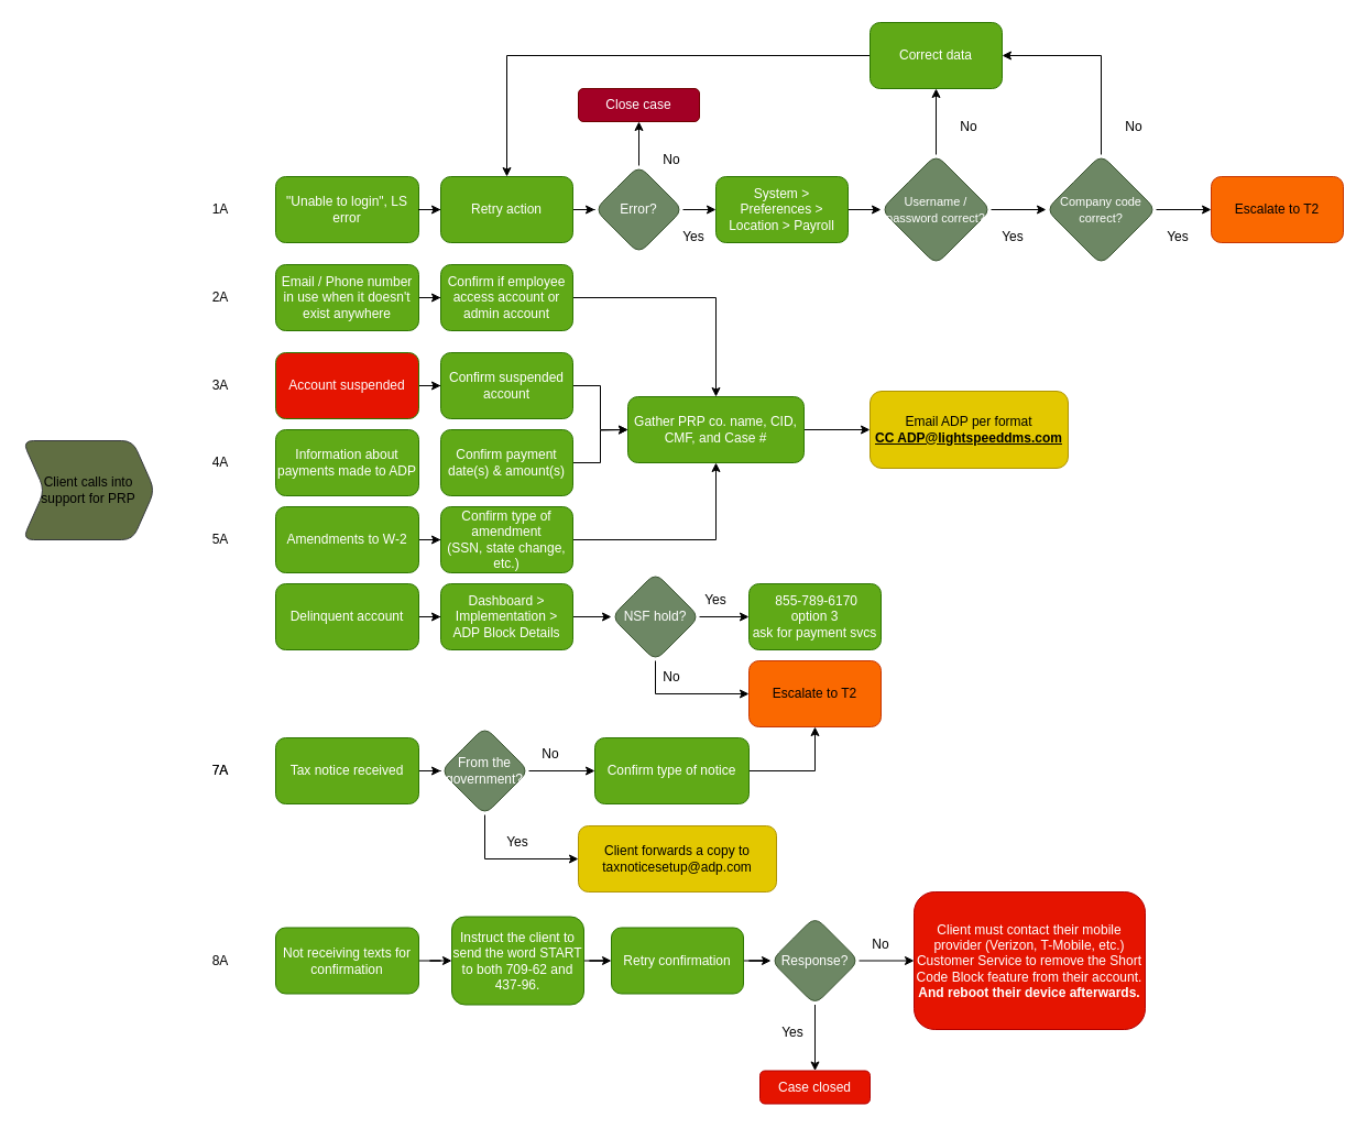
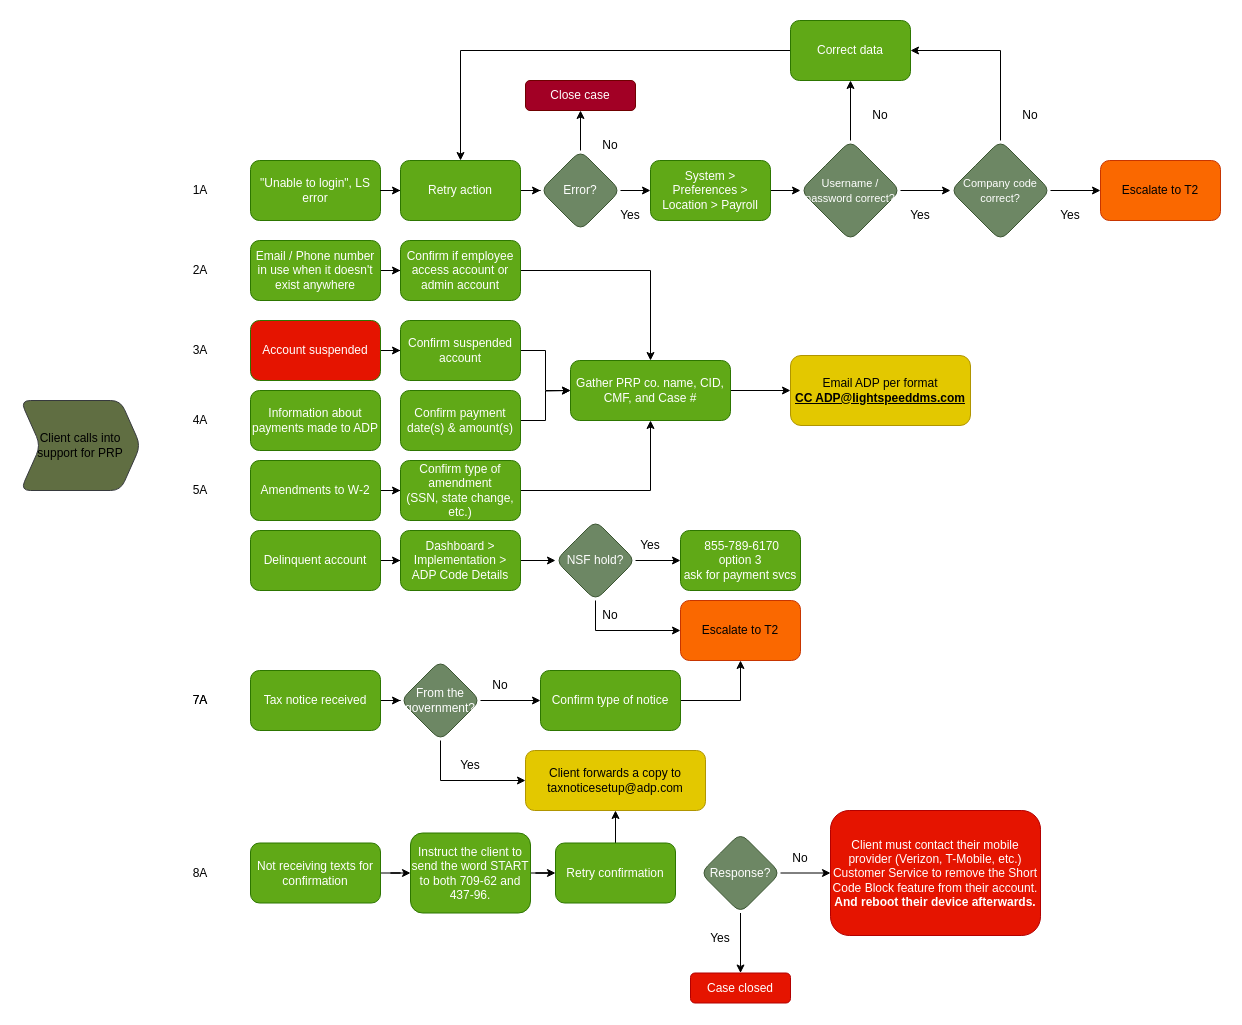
  <mxCell id="0" />
  <mxCell id="1" parent="0" />
  <mxCell id="2" value="Client calls into support for PRP" style="shape=step;perimeter=stepPerimeter;whiteSpace=wrap;html=1;fixedSize=1;fillColor=#606E42;strokeColor=#36393d;rounded=1;" parent="1" vertex="1"><mxGeometry x="20" y="400" width="120" height="90" as="geometry" /></mxCell>
  <mxCell id="3" value="" style="edgeStyle=orthogonalEdgeStyle;rounded=0;orthogonalLoop=1;jettySize=auto;html=1;" parent="1" source="25" target="16" edge="1"><mxGeometry relative="1" as="geometry"><mxPoint x="690" y="190" as="sourcePoint" /></mxGeometry></mxCell>
  <mxCell id="4" value="&quot;Unable to login&quot;, LS error" style="rounded=1;whiteSpace=wrap;html=1;fillColor=#60a917;strokeColor=#2D7600;fontColor=#ffffff;" parent="1" vertex="1"><mxGeometry x="250" y="160" width="130" height="60" as="geometry" /></mxCell>
  <mxCell id="5" value="" style="edgeStyle=orthogonalEdgeStyle;rounded=0;orthogonalLoop=1;jettySize=auto;html=1;" parent="1" source="6" target="38" edge="1"><mxGeometry relative="1" as="geometry" /></mxCell>
  <mxCell id="6" value="Account suspended" style="whiteSpace=wrap;html=1;fillColor=#e51400;strokeColor=#2D7600;fontColor=#ffffff;rounded=1;" parent="1" vertex="1"><mxGeometry x="250" y="320" width="130" height="60" as="geometry" /></mxCell>
  <mxCell id="7" value="Information about payments made to ADP" style="whiteSpace=wrap;html=1;fillColor=#60a917;strokeColor=#2D7600;fontColor=#ffffff;rounded=1;" parent="1" vertex="1"><mxGeometry x="250" y="390" width="130" height="60" as="geometry" /></mxCell>
  <mxCell id="8" value="" style="edgeStyle=orthogonalEdgeStyle;rounded=0;orthogonalLoop=1;jettySize=auto;html=1;" parent="1" source="9" target="42" edge="1"><mxGeometry relative="1" as="geometry" /></mxCell>
  <mxCell id="9" value="Amendments to W-2" style="whiteSpace=wrap;html=1;fillColor=#60a917;strokeColor=#2D7600;fontColor=#ffffff;rounded=1;" parent="1" vertex="1"><mxGeometry x="250" y="460" width="130" height="60" as="geometry" /></mxCell>
  <mxCell id="10" value="" style="edgeStyle=orthogonalEdgeStyle;rounded=0;orthogonalLoop=1;jettySize=auto;html=1;" parent="1" source="11" target="48" edge="1"><mxGeometry relative="1" as="geometry" /></mxCell>
  <mxCell id="11" value="Tax notice received" style="whiteSpace=wrap;html=1;fillColor=#60a917;strokeColor=#2D7600;fontColor=#ffffff;rounded=1;" parent="1" vertex="1"><mxGeometry x="250" y="670" width="130" height="60" as="geometry" /></mxCell>
  <mxCell id="12" value="" style="edgeStyle=orthogonalEdgeStyle;rounded=0;orthogonalLoop=1;jettySize=auto;html=1;" parent="1" source="13" target="56" edge="1"><mxGeometry relative="1" as="geometry" /></mxCell>
  <mxCell id="13" value="Not receiving texts for confirmation" style="whiteSpace=wrap;html=1;fillColor=#60a917;strokeColor=#2D7600;fontColor=#ffffff;rounded=1;" parent="1" vertex="1"><mxGeometry x="250" y="842.5" width="130" height="60" as="geometry" /></mxCell>
  <mxCell id="14" value="" style="edgeStyle=orthogonalEdgeStyle;rounded=0;orthogonalLoop=1;jettySize=auto;html=1;exitX=1;exitY=0.5;exitDx=0;exitDy=0;" parent="1" source="16" target="19" edge="1"><mxGeometry relative="1" as="geometry"><mxPoint x="1050" y="470" as="sourcePoint" /></mxGeometry></mxCell>
  <mxCell id="15" value="" style="edgeStyle=orthogonalEdgeStyle;rounded=0;orthogonalLoop=1;jettySize=auto;html=1;exitX=1;exitY=0.5;exitDx=0;exitDy=0;" parent="1" source="4" target="23" edge="1"><mxGeometry relative="1" as="geometry"><mxPoint x="640" y="300" as="sourcePoint" /></mxGeometry></mxCell>
  <mxCell id="16" value="System &amp;gt; Preferences &amp;gt; Location &amp;gt; Payroll" style="whiteSpace=wrap;html=1;fillColor=#60a917;strokeColor=#2D7600;fontColor=#ffffff;rounded=1;" parent="1" vertex="1"><mxGeometry x="650" y="160" width="120" height="60" as="geometry" /></mxCell>
  <mxCell id="17" value="" style="edgeStyle=orthogonalEdgeStyle;rounded=0;orthogonalLoop=1;jettySize=auto;html=1;" parent="1" source="19" target="21" edge="1"><mxGeometry relative="1" as="geometry" /></mxCell>
  <mxCell id="18" value="" style="edgeStyle=orthogonalEdgeStyle;rounded=0;orthogonalLoop=1;jettySize=auto;html=1;" parent="1" source="19" target="32" edge="1"><mxGeometry relative="1" as="geometry" /></mxCell>
  <mxCell id="19" value="&lt;font style=&quot;font-size: 11px;&quot;&gt;Username / password correct?&lt;/font&gt;" style="rhombus;whiteSpace=wrap;html=1;fillColor=#6d8764;strokeColor=#3A5431;fontColor=#ffffff;rounded=1;" parent="1" vertex="1"><mxGeometry x="800" y="140" width="100" height="100" as="geometry" /></mxCell>
  <mxCell id="20" style="edgeStyle=orthogonalEdgeStyle;rounded=0;orthogonalLoop=1;jettySize=auto;html=1;exitX=0;exitY=0.5;exitDx=0;exitDy=0;entryX=0.5;entryY=0;entryDx=0;entryDy=0;" parent="1" source="21" target="23" edge="1"><mxGeometry relative="1" as="geometry" /></mxCell>
  <mxCell id="21" value="Correct data" style="whiteSpace=wrap;html=1;fillColor=#60a917;strokeColor=#2D7600;fontColor=#ffffff;rounded=1;" parent="1" vertex="1"><mxGeometry x="790" y="20" width="120" height="60" as="geometry" /></mxCell>
  <mxCell id="22" value="" style="edgeStyle=orthogonalEdgeStyle;rounded=0;orthogonalLoop=1;jettySize=auto;html=1;" parent="1" source="23" target="25" edge="1"><mxGeometry relative="1" as="geometry" /></mxCell>
  <mxCell id="23" value="Retry action" style="whiteSpace=wrap;html=1;fillColor=#60a917;strokeColor=#2D7600;fontColor=#ffffff;rounded=1;" parent="1" vertex="1"><mxGeometry x="400" y="160" width="120" height="60" as="geometry" /></mxCell>
  <mxCell id="24" value="" style="edgeStyle=orthogonalEdgeStyle;rounded=0;orthogonalLoop=1;jettySize=auto;html=1;" parent="1" source="25" target="26" edge="1"><mxGeometry relative="1" as="geometry" /></mxCell>
  <mxCell id="25" value="Error?" style="rhombus;whiteSpace=wrap;html=1;fillColor=#6d8764;strokeColor=#3A5431;fontColor=#ffffff;rounded=1;" parent="1" vertex="1"><mxGeometry x="540" y="150" width="80" height="80" as="geometry" /></mxCell>
  <mxCell id="26" value="Close case" style="whiteSpace=wrap;html=1;fillColor=#a20025;strokeColor=#6F0000;fontColor=#ffffff;rounded=1;" parent="1" vertex="1"><mxGeometry x="525" y="80" width="110" height="30" as="geometry" /></mxCell>
  <mxCell id="27" value="No" style="text;html=1;align=center;verticalAlign=middle;whiteSpace=wrap;rounded=0;" parent="1" vertex="1"><mxGeometry x="850" y="100" width="60" height="30" as="geometry" /></mxCell>
  <mxCell id="28" value="Yes" style="text;html=1;align=center;verticalAlign=middle;whiteSpace=wrap;rounded=0;" parent="1" vertex="1"><mxGeometry x="600" y="200" width="60" height="30" as="geometry" /></mxCell>
  <mxCell id="29" value="No" style="text;html=1;align=center;verticalAlign=middle;whiteSpace=wrap;rounded=0;" parent="1" vertex="1"><mxGeometry x="580" y="130" width="60" height="30" as="geometry" /></mxCell>
  <mxCell id="30" style="edgeStyle=orthogonalEdgeStyle;rounded=0;orthogonalLoop=1;jettySize=auto;html=1;exitX=0.5;exitY=0;exitDx=0;exitDy=0;entryX=1;entryY=0.5;entryDx=0;entryDy=0;" parent="1" source="32" target="21" edge="1"><mxGeometry relative="1" as="geometry" /></mxCell>
  <mxCell id="31" value="" style="edgeStyle=orthogonalEdgeStyle;rounded=0;orthogonalLoop=1;jettySize=auto;html=1;" parent="1" source="32" target="36" edge="1"><mxGeometry relative="1" as="geometry"><mxPoint x="1090" y="190" as="targetPoint" /></mxGeometry></mxCell>
  <mxCell id="32" value="&lt;font style=&quot;font-size: 11px;&quot;&gt;Company code correct?&lt;/font&gt;" style="rhombus;whiteSpace=wrap;html=1;fillColor=#6d8764;strokeColor=#3A5431;fontColor=#ffffff;rounded=1;" parent="1" vertex="1"><mxGeometry x="950" y="140" width="100" height="100" as="geometry" /></mxCell>
  <mxCell id="33" value="No" style="text;html=1;align=center;verticalAlign=middle;whiteSpace=wrap;rounded=0;" parent="1" vertex="1"><mxGeometry x="1000" y="100" width="60" height="30" as="geometry" /></mxCell>
  <mxCell id="34" value="Yes" style="text;html=1;align=center;verticalAlign=middle;whiteSpace=wrap;rounded=0;" parent="1" vertex="1"><mxGeometry x="890" y="200" width="60" height="30" as="geometry" /></mxCell>
  <mxCell id="35" value="Yes" style="text;html=1;align=center;verticalAlign=middle;whiteSpace=wrap;rounded=0;" parent="1" vertex="1"><mxGeometry x="1040" y="200" width="60" height="30" as="geometry" /></mxCell>
  <mxCell id="36" value="Escalate to T2" style="whiteSpace=wrap;html=1;fillColor=#fa6800;strokeColor=#C73500;fontColor=#000000;rounded=1;" parent="1" vertex="1"><mxGeometry x="1100" y="160" width="120" height="60" as="geometry" /></mxCell>
  <mxCell id="37" style="edgeStyle=orthogonalEdgeStyle;rounded=0;orthogonalLoop=1;jettySize=auto;html=1;exitX=1;exitY=0.5;exitDx=0;exitDy=0;" edge="1" parent="1" source="38" target="44"><mxGeometry relative="1" as="geometry" /></mxCell>
  <mxCell id="38" value="Confirm suspended account" style="whiteSpace=wrap;html=1;fillColor=#60a917;strokeColor=#2D7600;fontColor=#ffffff;rounded=1;" parent="1" vertex="1"><mxGeometry x="400" y="320" width="120" height="60" as="geometry" /></mxCell>
  <mxCell id="39" style="edgeStyle=orthogonalEdgeStyle;rounded=0;orthogonalLoop=1;jettySize=auto;html=1;exitX=1;exitY=0.5;exitDx=0;exitDy=0;" edge="1" parent="1" source="40"><mxGeometry relative="1" as="geometry"><mxPoint x="570" y="390" as="targetPoint" /></mxGeometry></mxCell>
  <mxCell id="40" value="Confirm payment date(s) &amp;amp; amount(s)" style="whiteSpace=wrap;html=1;fillColor=#60a917;strokeColor=#2D7600;fontColor=#ffffff;rounded=1;" parent="1" vertex="1"><mxGeometry x="400" y="390" width="120" height="60" as="geometry" /></mxCell>
  <mxCell id="41" style="edgeStyle=orthogonalEdgeStyle;rounded=0;orthogonalLoop=1;jettySize=auto;html=1;exitX=1;exitY=0.5;exitDx=0;exitDy=0;" parent="1" source="42" target="44" edge="1"><mxGeometry relative="1" as="geometry" /></mxCell>
  <mxCell id="42" value="Confirm type of amendment&lt;div&gt;(SSN, state change, etc.)&lt;/div&gt;" style="whiteSpace=wrap;html=1;fillColor=#60a917;strokeColor=#2D7600;fontColor=#ffffff;rounded=1;" parent="1" vertex="1"><mxGeometry x="400" y="460" width="120" height="60" as="geometry" /></mxCell>
  <mxCell id="43" style="edgeStyle=orthogonalEdgeStyle;rounded=0;orthogonalLoop=1;jettySize=auto;html=1;exitX=1;exitY=0.5;exitDx=0;exitDy=0;" parent="1" source="44" target="45" edge="1"><mxGeometry relative="1" as="geometry" /></mxCell>
  <mxCell id="44" value="Gather PRP co. name, CID, CMF, and Case #" style="whiteSpace=wrap;html=1;fillColor=#60a917;strokeColor=#2D7600;fontColor=#ffffff;rounded=1;" parent="1" vertex="1"><mxGeometry x="570" y="360" width="160" height="60" as="geometry" /></mxCell>
  <mxCell id="45" value="Email ADP per format&lt;div&gt;&lt;b&gt;&lt;u&gt;CC ADP@lightspeeddms.com&lt;/u&gt;&lt;/b&gt;&lt;/div&gt;" style="whiteSpace=wrap;html=1;fillColor=#e3c800;strokeColor=#B09500;fontColor=#000000;rounded=1;" parent="1" vertex="1"><mxGeometry x="790" y="355" width="180" height="70" as="geometry" /></mxCell>
  <mxCell id="46" value="" style="edgeStyle=orthogonalEdgeStyle;rounded=0;orthogonalLoop=1;jettySize=auto;html=1;exitX=0.5;exitY=1;exitDx=0;exitDy=0;entryX=0;entryY=0.5;entryDx=0;entryDy=0;" parent="1" source="48" target="49" edge="1"><mxGeometry relative="1" as="geometry" /></mxCell>
  <mxCell id="47" style="edgeStyle=orthogonalEdgeStyle;rounded=0;orthogonalLoop=1;jettySize=auto;html=1;exitX=1;exitY=0.5;exitDx=0;exitDy=0;" parent="1" source="48" target="51" edge="1"><mxGeometry relative="1" as="geometry" /></mxCell>
  <mxCell id="48" value="From the government?" style="rhombus;whiteSpace=wrap;html=1;fillColor=#6d8764;strokeColor=#3A5431;fontColor=#ffffff;rounded=1;" parent="1" vertex="1"><mxGeometry x="400" y="660" width="80" height="80" as="geometry" /></mxCell>
  <mxCell id="49" value="Client forwards a copy to taxnoticesetup@adp.com" style="whiteSpace=wrap;html=1;fillColor=#e3c800;strokeColor=#B09500;fontColor=#000000;rounded=1;" parent="1" vertex="1"><mxGeometry x="525" y="750" width="180" height="60" as="geometry" /></mxCell>
  <mxCell id="50" style="edgeStyle=orthogonalEdgeStyle;rounded=0;orthogonalLoop=1;jettySize=auto;html=1;exitX=1;exitY=0.5;exitDx=0;exitDy=0;entryX=0.5;entryY=1;entryDx=0;entryDy=0;" parent="1" source="51" target="52" edge="1"><mxGeometry relative="1" as="geometry" /></mxCell>
  <mxCell id="51" value="Confirm type of notice" style="whiteSpace=wrap;html=1;fillColor=#60a917;strokeColor=#2D7600;fontColor=#ffffff;rounded=1;" parent="1" vertex="1"><mxGeometry x="540" y="670" width="140" height="60" as="geometry" /></mxCell>
  <mxCell id="52" value="Escalate to T2" style="whiteSpace=wrap;html=1;fillColor=#fa6800;strokeColor=#C73500;fontColor=#000000;rounded=1;" parent="1" vertex="1"><mxGeometry x="680" y="600" width="120" height="60" as="geometry" /></mxCell>
  <mxCell id="53" value="Yes" style="text;html=1;align=center;verticalAlign=middle;whiteSpace=wrap;rounded=0;" parent="1" vertex="1"><mxGeometry x="440" y="750" width="60" height="30" as="geometry" /></mxCell>
  <mxCell id="54" value="No" style="text;html=1;align=center;verticalAlign=middle;whiteSpace=wrap;rounded=0;" parent="1" vertex="1"><mxGeometry x="470" y="670" width="60" height="30" as="geometry" /></mxCell>
  <mxCell id="55" value="" style="edgeStyle=orthogonalEdgeStyle;rounded=0;orthogonalLoop=1;jettySize=auto;html=1;" parent="1" source="56" target="58" edge="1"><mxGeometry relative="1" as="geometry" /></mxCell>
  <mxCell id="56" value="&lt;div&gt;Instruct the client to send the word START to both 709-62 and 437-96.&lt;/div&gt;" style="whiteSpace=wrap;html=1;fillColor=#60a917;strokeColor=#2D7600;fontColor=#ffffff;rounded=1;" parent="1" vertex="1"><mxGeometry x="410" y="832.5" width="120" height="80" as="geometry" /></mxCell>
- <mxCell id="57" value="" style="edgeStyle=orthogonalEdgeStyle;rounded=0;orthogonalLoop=1;jettySize=auto;html=1;" parent="1" source="58" target="61" edge="1"><mxGeometry relative="1" as="geometry" /></mxCell>
+ <mxCell id="57" value="" style="edgeStyle=orthogonalEdgeStyle;rounded=0;orthogonalLoop=1;jettySize=auto;html=1;" parent="1" source="58" target="49" edge="1"><mxGeometry relative="1" as="geometry" /></mxCell>
  <mxCell id="58" value="Retry confirmation" style="whiteSpace=wrap;html=1;fillColor=#60a917;strokeColor=#2D7600;fontColor=#ffffff;rounded=1;" parent="1" vertex="1"><mxGeometry x="555" y="842.5" width="120" height="60" as="geometry" /></mxCell>
  <mxCell id="59" value="" style="edgeStyle=orthogonalEdgeStyle;rounded=0;orthogonalLoop=1;jettySize=auto;html=1;" parent="1" source="61" target="62" edge="1"><mxGeometry relative="1" as="geometry" /></mxCell>
  <mxCell id="60" value="" style="edgeStyle=orthogonalEdgeStyle;rounded=0;orthogonalLoop=1;jettySize=auto;html=1;" parent="1" source="61" target="63" edge="1"><mxGeometry relative="1" as="geometry" /></mxCell>
  <mxCell id="61" value="Response?" style="rhombus;whiteSpace=wrap;html=1;fillColor=#6d8764;strokeColor=#3A5431;fontColor=#ffffff;rounded=1;" parent="1" vertex="1"><mxGeometry x="700" y="832.5" width="80" height="80" as="geometry" /></mxCell>
  <mxCell id="62" value="Case closed" style="whiteSpace=wrap;html=1;fillColor=#e51400;strokeColor=#B20000;fontColor=#ffffff;rounded=1;" parent="1" vertex="1"><mxGeometry x="690" y="972.5" width="100" height="30" as="geometry" /></mxCell>
  <mxCell id="63" value="Client must contact their mobile provider (Verizon, T-Mobile, etc.) Customer Service to remove the Short Code Block feature from their account.&lt;div&gt;&lt;b&gt;And reboot their device afterwards.&lt;/b&gt;&lt;/div&gt;" style="whiteSpace=wrap;html=1;fillColor=#e51400;strokeColor=#B20000;fontColor=#ffffff;rounded=1;" parent="1" vertex="1"><mxGeometry x="830" y="810" width="210" height="125" as="geometry" /></mxCell>
  <mxCell id="64" value="No" style="text;html=1;align=center;verticalAlign=middle;whiteSpace=wrap;rounded=0;" parent="1" vertex="1"><mxGeometry x="770" y="842.5" width="60" height="30" as="geometry" /></mxCell>
  <mxCell id="65" value="Yes" style="text;html=1;align=center;verticalAlign=middle;whiteSpace=wrap;rounded=0;" parent="1" vertex="1"><mxGeometry x="700" y="922.5" width="40" height="30" as="geometry" /></mxCell>
  <mxCell id="66" value="" style="edgeStyle=orthogonalEdgeStyle;rounded=0;orthogonalLoop=1;jettySize=auto;html=1;" parent="1" source="67" target="69" edge="1"><mxGeometry relative="1" as="geometry" /></mxCell>
  <mxCell id="67" value="Email / Phone number in use when it doesn't exist anywhere" style="whiteSpace=wrap;html=1;fillColor=#60a917;strokeColor=#2D7600;fontColor=#ffffff;rounded=1;" parent="1" vertex="1"><mxGeometry x="250" y="240" width="130" height="60" as="geometry" /></mxCell>
  <mxCell id="68" style="edgeStyle=orthogonalEdgeStyle;rounded=0;orthogonalLoop=1;jettySize=auto;html=1;exitX=1;exitY=0.5;exitDx=0;exitDy=0;" edge="1" parent="1" source="69" target="44"><mxGeometry relative="1" as="geometry" /></mxCell>
  <mxCell id="69" value="Confirm if employee access account or admin account" style="whiteSpace=wrap;html=1;fillColor=#60a917;strokeColor=#2D7600;fontColor=#ffffff;rounded=1;" parent="1" vertex="1"><mxGeometry x="400" y="240" width="120" height="60" as="geometry" /></mxCell>
  <mxCell id="70" style="edgeStyle=orthogonalEdgeStyle;rounded=0;orthogonalLoop=1;jettySize=auto;html=1;exitX=1;exitY=0.5;exitDx=0;exitDy=0;" parent="1" source="71" target="73" edge="1"><mxGeometry relative="1" as="geometry" /></mxCell>
  <mxCell id="71" value="Delinquent account" style="whiteSpace=wrap;html=1;fillColor=#60a917;strokeColor=#2D7600;fontColor=#ffffff;rounded=1;" parent="1" vertex="1"><mxGeometry x="250" y="530" width="130" height="60" as="geometry" /></mxCell>
  <mxCell id="72" value="" style="edgeStyle=orthogonalEdgeStyle;rounded=0;orthogonalLoop=1;jettySize=auto;html=1;" parent="1" source="73" target="76" edge="1"><mxGeometry relative="1" as="geometry" /></mxCell>
- <mxCell id="73" value="Dashboard &amp;gt; Implementation &amp;gt; ADP Block Details" style="whiteSpace=wrap;html=1;fillColor=#60a917;strokeColor=#2D7600;fontColor=#ffffff;rounded=1;" parent="1" vertex="1"><mxGeometry x="400" y="530" width="120" height="60" as="geometry" /></mxCell>
+ <mxCell id="73" value="Dashboard &amp;gt; Implementation &amp;gt; ADP Code Details" style="whiteSpace=wrap;html=1;fillColor=#60a917;strokeColor=#2D7600;fontColor=#ffffff;rounded=1;" parent="1" vertex="1"><mxGeometry x="400" y="530" width="120" height="60" as="geometry" /></mxCell>
  <mxCell id="74" value="" style="edgeStyle=orthogonalEdgeStyle;rounded=0;orthogonalLoop=1;jettySize=auto;html=1;" parent="1" source="76" target="77" edge="1"><mxGeometry relative="1" as="geometry" /></mxCell>
  <mxCell id="75" style="edgeStyle=orthogonalEdgeStyle;rounded=0;orthogonalLoop=1;jettySize=auto;html=1;exitX=0.5;exitY=1;exitDx=0;exitDy=0;" parent="1" source="76" target="52" edge="1"><mxGeometry relative="1" as="geometry" /></mxCell>
  <mxCell id="76" value="NSF hold?" style="rhombus;whiteSpace=wrap;html=1;fillColor=#6d8764;strokeColor=#3A5431;fontColor=#ffffff;rounded=1;" parent="1" vertex="1"><mxGeometry x="555" y="520" width="80" height="80" as="geometry" /></mxCell>
  <mxCell id="77" value="&lt;div&gt;&amp;nbsp;855-789-6170&lt;/div&gt;&lt;div&gt;&amp;nbsp;option 3&amp;nbsp;&lt;/div&gt;&lt;div&gt;ask for payment svcs&lt;/div&gt;" style="whiteSpace=wrap;html=1;fillColor=#60a917;strokeColor=#2D7600;fontColor=#ffffff;rounded=1;" parent="1" vertex="1"><mxGeometry x="680" y="530" width="120" height="60" as="geometry" /></mxCell>
  <mxCell id="78" value="No" style="text;html=1;align=center;verticalAlign=middle;whiteSpace=wrap;rounded=0;" parent="1" vertex="1"><mxGeometry x="580" y="600" width="60" height="30" as="geometry" /></mxCell>
  <mxCell id="79" value="Yes" style="text;html=1;align=center;verticalAlign=middle;whiteSpace=wrap;rounded=0;" parent="1" vertex="1"><mxGeometry x="620" y="530" width="60" height="30" as="geometry" /></mxCell>
  <mxCell id="80" value="1A" style="text;html=1;align=center;verticalAlign=middle;whiteSpace=wrap;rounded=0;" vertex="1" parent="1"><mxGeometry x="160" y="175" width="80" height="30" as="geometry" /></mxCell>
  <mxCell id="81" value="2A" style="text;html=1;align=center;verticalAlign=middle;whiteSpace=wrap;rounded=0;" vertex="1" parent="1"><mxGeometry x="160" y="255" width="80" height="30" as="geometry" /></mxCell>
  <mxCell id="82" value="3A" style="text;html=1;align=center;verticalAlign=middle;whiteSpace=wrap;rounded=0;" vertex="1" parent="1"><mxGeometry x="160" y="335" width="80" height="30" as="geometry" /></mxCell>
  <mxCell id="83" value="4A&lt;span style=&quot;color: rgba(0, 0, 0, 0); font-family: monospace; font-size: 0px; text-align: start; text-wrap: nowrap;&quot;&gt;%3CmxGraphModel%3E%3Croot%3E%3CmxCell%20id%3D%220%22%2F%3E%3CmxCell%20id%3D%221%22%20parent%3D%220%22%2F%3E%3CmxCell%20id%3D%222%22%20value%3D%222A%22%20style%3D%22text%3Bhtml%3D1%3Balign%3Dcenter%3BverticalAlign%3Dmiddle%3BwhiteSpace%3Dwrap%3Brounded%3D0%3B%22%20vertex%3D%221%22%20parent%3D%221%22%3E%3CmxGeometry%20x%3D%2260%22%20y%3D%22255%22%20width%3D%2280%22%20height%3D%2230%22%20as%3D%22geometry%22%2F%3E%3C%2FmxCell%3E%3C%2Froot%3E%3C%2FmxGraphModel%3E&lt;/span&gt;" style="text;html=1;align=center;verticalAlign=middle;whiteSpace=wrap;rounded=0;" vertex="1" parent="1"><mxGeometry x="160" y="405" width="80" height="30" as="geometry" /></mxCell>
  <mxCell id="84" value="5A" style="text;html=1;align=center;verticalAlign=middle;whiteSpace=wrap;rounded=0;" vertex="1" parent="1"><mxGeometry x="160" y="475" width="80" height="30" as="geometry" /></mxCell>
  <mxCell id="85" value="7A" style="text;html=1;align=center;verticalAlign=middle;whiteSpace=wrap;rounded=0;" vertex="1" parent="1"><mxGeometry x="160" y="685" width="80" height="30" as="geometry" /></mxCell>
  <mxCell id="86" value="7A" style="text;html=1;align=center;verticalAlign=middle;whiteSpace=wrap;rounded=0;" vertex="1" parent="1"><mxGeometry x="160" y="685" width="80" height="30" as="geometry" /></mxCell>
  <mxCell id="87" value="8A" style="text;html=1;align=center;verticalAlign=middle;whiteSpace=wrap;rounded=0;" vertex="1" parent="1"><mxGeometry x="160" y="857.5" width="80" height="30" as="geometry" /></mxCell>
